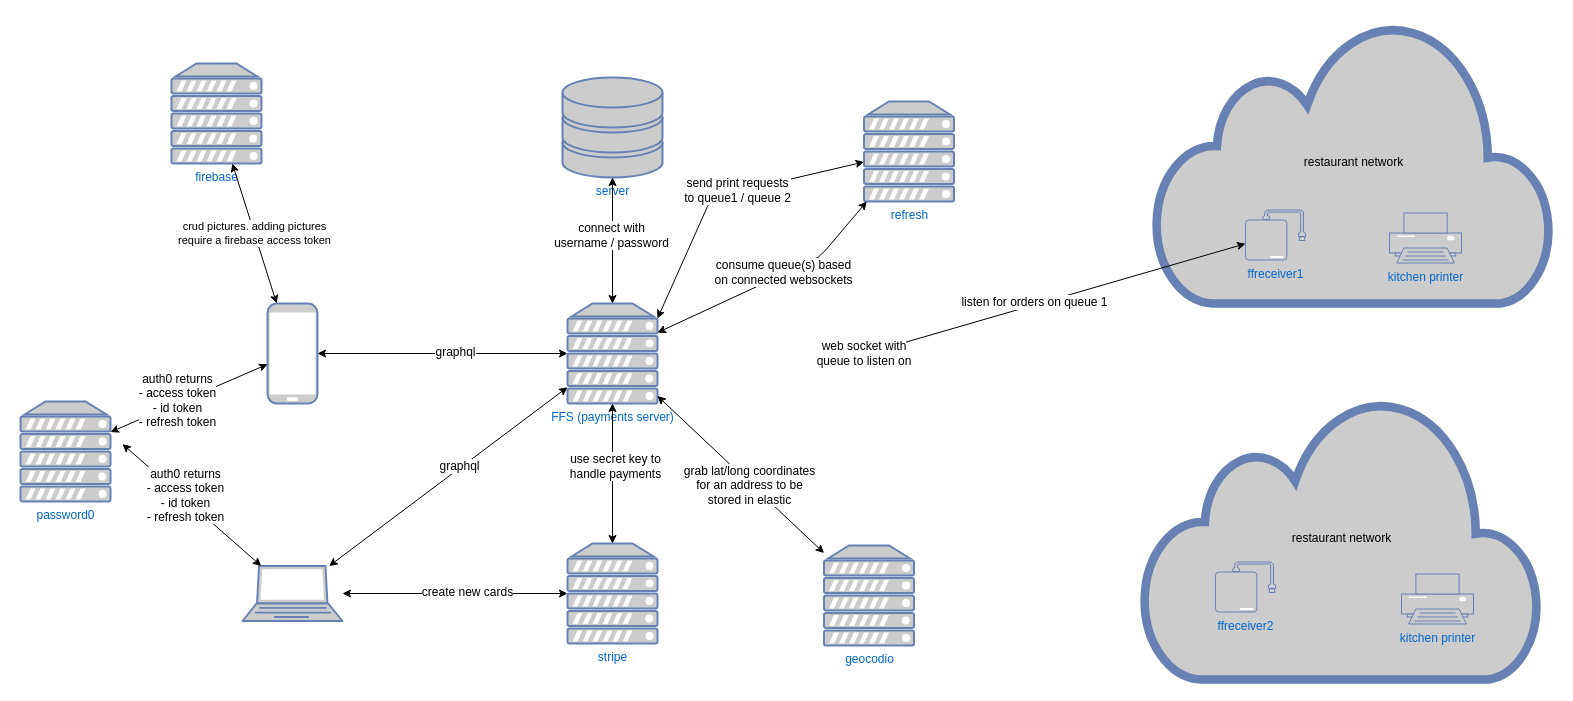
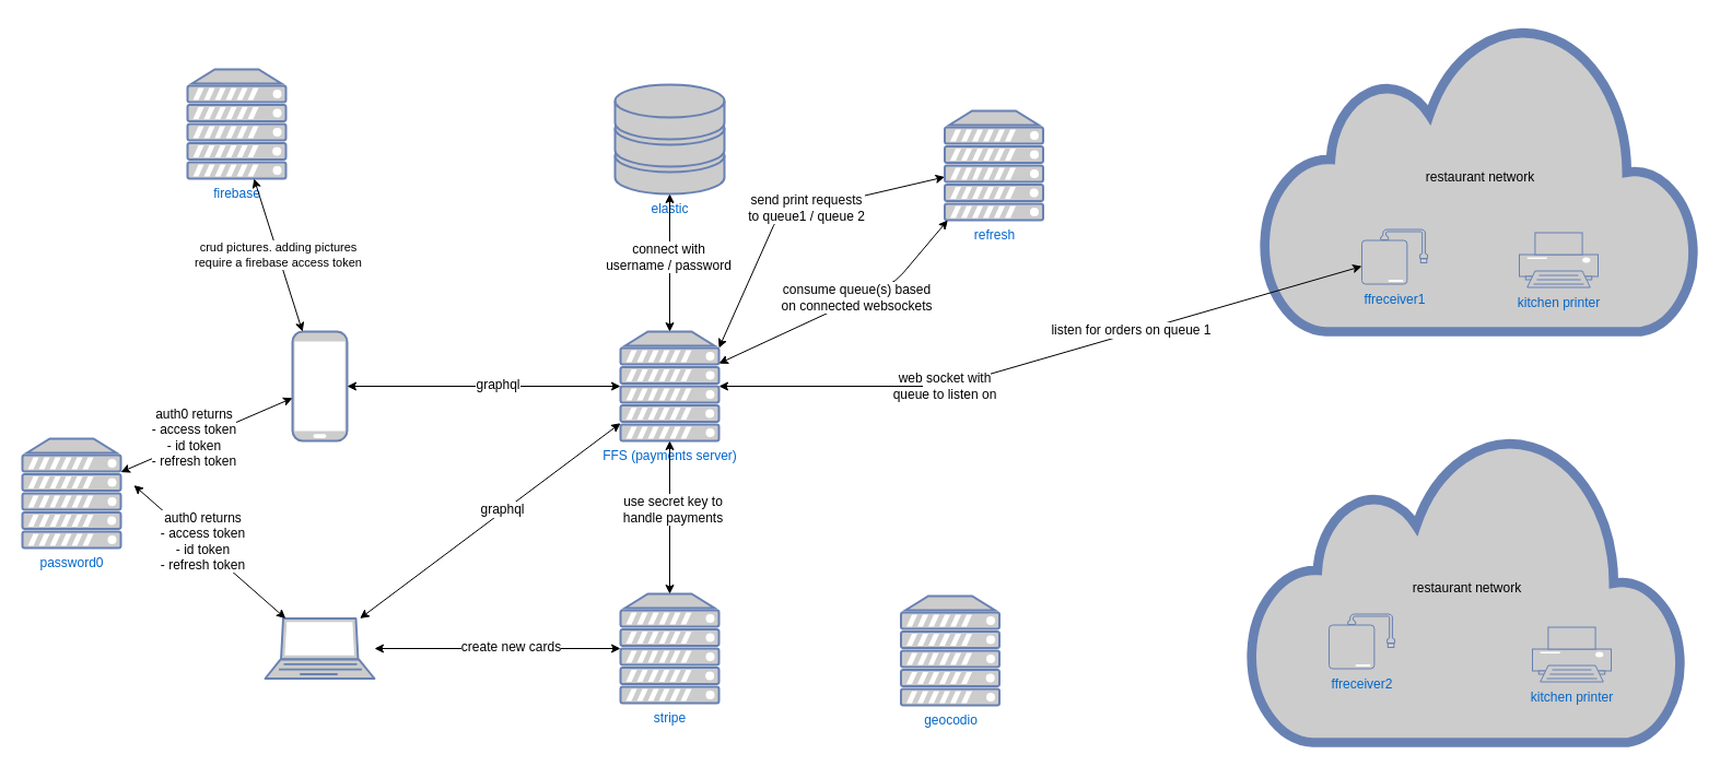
  <mxCell id="0" />
  <mxCell id="1" parent="0" />
  <mxCell id="2" value="&lt;font color=&quot;#000000&quot;&gt;restaurant network&lt;/font&gt;" style="html=1;outlineConnect=0;fillColor=#CCCCCC;strokeColor=#6881B3;gradientColor=none;gradientDirection=north;strokeWidth=2;shape=mxgraph.networks.cloud;fontColor=#ffffff;" vertex="1" parent="1"><mxGeometry x="1155" y="20" width="396" height="283" as="geometry" /></mxCell>
  <mxCell id="3" value="" style="fontColor=#0066CC;verticalAlign=top;verticalLabelPosition=bottom;labelPosition=center;align=center;html=1;outlineConnect=0;fillColor=#CCCCCC;strokeColor=#6881B3;gradientColor=none;gradientDirection=north;strokeWidth=2;shape=mxgraph.networks.laptop;" vertex="1" parent="1"><mxGeometry x="242" y="565.5" width="100" height="55" as="geometry" /></mxCell>
  <mxCell id="4" value="" style="fontColor=#0066CC;verticalAlign=top;verticalLabelPosition=bottom;labelPosition=center;align=center;html=1;outlineConnect=0;fillColor=#CCCCCC;strokeColor=#6881B3;gradientColor=none;gradientDirection=north;strokeWidth=2;shape=mxgraph.networks.mobile;" vertex="1" parent="1"><mxGeometry x="267" y="303" width="50" height="100" as="geometry" /></mxCell>
- <mxCell id="5" value="server" style="fontColor=#0066CC;verticalAlign=top;verticalLabelPosition=bottom;labelPosition=center;align=center;html=1;outlineConnect=0;fillColor=#CCCCCC;strokeColor=#6881B3;gradientColor=none;gradientDirection=north;strokeWidth=2;shape=mxgraph.networks.storage;" vertex="1" parent="1"><mxGeometry x="562" y="77" width="100" height="100" as="geometry" /></mxCell>
+ <mxCell id="5" value="elastic" style="fontColor=#0066CC;verticalAlign=top;verticalLabelPosition=bottom;labelPosition=center;align=center;html=1;outlineConnect=0;fillColor=#CCCCCC;strokeColor=#6881B3;gradientColor=none;gradientDirection=north;strokeWidth=2;shape=mxgraph.networks.storage;" vertex="1" parent="1"><mxGeometry x="562" y="77" width="100" height="100" as="geometry" /></mxCell>
  <mxCell id="6" value="kitchen printer" style="fontColor=#0066CC;verticalAlign=top;verticalLabelPosition=bottom;labelPosition=center;align=center;html=1;outlineConnect=0;fillColor=#CCCCCC;strokeColor=#6881B3;gradientColor=none;gradientDirection=north;strokeWidth=2;shape=mxgraph.networks.printer;" vertex="1" parent="1"><mxGeometry x="1389" y="212.5" width="72" height="50" as="geometry" /></mxCell>
  <mxCell id="7" value="FFS (payments server)" style="fontColor=#0066CC;verticalAlign=top;verticalLabelPosition=bottom;labelPosition=center;align=center;html=1;outlineConnect=0;fillColor=#CCCCCC;strokeColor=#6881B3;gradientColor=none;gradientDirection=north;strokeWidth=2;shape=mxgraph.networks.server;" vertex="1" parent="1"><mxGeometry x="567" y="303" width="90" height="100" as="geometry" /></mxCell>
  <mxCell id="8" value="geocodio" style="fontColor=#0066CC;verticalAlign=top;verticalLabelPosition=bottom;labelPosition=center;align=center;html=1;outlineConnect=0;fillColor=#CCCCCC;strokeColor=#6881B3;gradientColor=none;gradientDirection=north;strokeWidth=2;shape=mxgraph.networks.server;" vertex="1" parent="1"><mxGeometry x="823.5" y="545" width="90" height="100" as="geometry" /></mxCell>
  <mxCell id="9" value="password0" style="fontColor=#0066CC;verticalAlign=top;verticalLabelPosition=bottom;labelPosition=center;align=center;html=1;outlineConnect=0;fillColor=#CCCCCC;strokeColor=#6881B3;gradientColor=none;gradientDirection=north;strokeWidth=2;shape=mxgraph.networks.server;" vertex="1" parent="1"><mxGeometry x="20" y="401" width="90" height="100" as="geometry" /></mxCell>
  <mxCell id="10" value="stripe" style="fontColor=#0066CC;verticalAlign=top;verticalLabelPosition=bottom;labelPosition=center;align=center;html=1;outlineConnect=0;fillColor=#CCCCCC;strokeColor=#6881B3;gradientColor=none;gradientDirection=north;strokeWidth=2;shape=mxgraph.networks.server;" vertex="1" parent="1"><mxGeometry x="567" y="543" width="90" height="100" as="geometry" /></mxCell>
  <mxCell id="11" value="refresh" style="fontColor=#0066CC;verticalAlign=top;verticalLabelPosition=bottom;labelPosition=center;align=center;html=1;outlineConnect=0;fillColor=#CCCCCC;strokeColor=#6881B3;gradientColor=none;gradientDirection=north;strokeWidth=2;shape=mxgraph.networks.server;" vertex="1" parent="1"><mxGeometry x="863.5" y="101" width="90" height="100" as="geometry" /></mxCell>
  <mxCell id="12" value="firebase" style="fontColor=#0066CC;verticalAlign=top;verticalLabelPosition=bottom;labelPosition=center;align=center;html=1;outlineConnect=0;fillColor=#CCCCCC;strokeColor=#6881B3;gradientColor=none;gradientDirection=north;strokeWidth=2;shape=mxgraph.networks.server;" vertex="1" parent="1"><mxGeometry x="171" y="63" width="90" height="100" as="geometry" /></mxCell>
  <mxCell id="13" value="crud pictures. adding pictures &lt;br&gt;require a firebase access token" style="endArrow=classic;startArrow=classic;html=1;" edge="1" parent="1" source="4" target="12"><mxGeometry width="50" height="50" relative="1" as="geometry"><mxPoint x="255" y="259" as="sourcePoint" /><mxPoint x="305" y="209" as="targetPoint" /></mxGeometry></mxCell>
  <mxCell id="14" value="" style="endArrow=classic;startArrow=classic;html=1;" edge="1" parent="1" source="7" target="4"><mxGeometry width="50" height="50" relative="1" as="geometry"><mxPoint x="577" y="436.804" as="sourcePoint" /><mxPoint x="351" y="438.331" as="targetPoint" /><Array as="points" /></mxGeometry></mxCell>
  <mxCell id="15" value="graphql" style="text;html=1;resizable=0;points=[];align=center;verticalAlign=middle;labelBackgroundColor=#ffffff;" vertex="1" connectable="0" parent="14"><mxGeometry x="-0.099" y="-2" relative="1" as="geometry"><mxPoint as="offset" /></mxGeometry></mxCell>
  <mxCell id="16" value="" style="endArrow=classic;startArrow=classic;html=1;" edge="1" parent="1" source="9" target="4"><mxGeometry width="50" height="50" relative="1" as="geometry"><mxPoint x="554" y="275.804" as="sourcePoint" /><mxPoint x="328" y="277.331" as="targetPoint" /><Array as="points" /></mxGeometry></mxCell>
  <mxCell id="17" value="auth0 returns&lt;br&gt;- access token&lt;br&gt;- id token&lt;br&gt;- refresh token" style="text;html=1;resizable=0;points=[];align=center;verticalAlign=middle;labelBackgroundColor=#ffffff;" vertex="1" connectable="0" parent="16"><mxGeometry x="-0.131" y="3" relative="1" as="geometry"><mxPoint as="offset" /></mxGeometry></mxCell>
  <mxCell id="18" value="" style="endArrow=classic;startArrow=classic;html=1;entryX=0.5;entryY=0;entryDx=0;entryDy=0;entryPerimeter=0;" edge="1" parent="1" source="7" target="10"><mxGeometry width="50" height="50" relative="1" as="geometry"><mxPoint x="515.833" y="439.5" as="sourcePoint" /><mxPoint x="411" y="592.915" as="targetPoint" /><Array as="points" /></mxGeometry></mxCell>
  <mxCell id="19" value="use secret key to&lt;br&gt;handle payments" style="text;html=1;resizable=0;points=[];align=center;verticalAlign=middle;labelBackgroundColor=#ffffff;" vertex="1" connectable="0" parent="18"><mxGeometry x="-0.121" y="2" relative="1" as="geometry"><mxPoint as="offset" /></mxGeometry></mxCell>
- <mxCell id="20" value="" style="endArrow=classic;startArrow=classic;html=1;" edge="1" parent="1" source="7" target="8"><mxGeometry width="50" height="50" relative="1" as="geometry"><mxPoint x="911.833" y="449" as="sourcePoint" /><mxPoint x="807" y="602.415" as="targetPoint" /><Array as="points" /></mxGeometry></mxCell>
- <mxCell id="21" value="grab lat/long coordinates&lt;br&gt;for an address to be&lt;br&gt;stored in elastic" style="text;html=1;resizable=0;points=[];align=center;verticalAlign=middle;labelBackgroundColor=#ffffff;" vertex="1" connectable="0" parent="20"><mxGeometry x="0.114" y="-2" relative="1" as="geometry"><mxPoint as="offset" /></mxGeometry></mxCell>
  <mxCell id="22" value="" style="endArrow=classic;startArrow=classic;html=1;" edge="1" parent="1" source="5" target="7"><mxGeometry width="50" height="50" relative="1" as="geometry"><mxPoint x="793" y="233" as="sourcePoint" /><mxPoint x="543" y="233" as="targetPoint" /><Array as="points" /></mxGeometry></mxCell>
  <mxCell id="23" value="connect with&lt;br&gt;username / password" style="text;html=1;resizable=0;points=[];align=center;verticalAlign=middle;labelBackgroundColor=#ffffff;" vertex="1" connectable="0" parent="22"><mxGeometry x="-0.099" y="-2" relative="1" as="geometry"><mxPoint as="offset" /></mxGeometry></mxCell>
  <mxCell id="24" value="ffreceiver1" style="fontColor=#0066CC;verticalAlign=top;verticalLabelPosition=bottom;labelPosition=center;align=center;html=1;outlineConnect=0;fillColor=#CCCCCC;strokeColor=#6881B3;gradientColor=none;gradientDirection=north;strokeWidth=2;shape=mxgraph.networks.external_storage;" vertex="1" parent="1"><mxGeometry x="1245" y="209.5" width="60" height="50" as="geometry" /></mxCell>
  <mxCell id="25" value="" style="endArrow=classic;startArrow=classic;html=1;" edge="1" parent="1" source="7" target="3"><mxGeometry width="50" height="50" relative="1" as="geometry"><mxPoint x="592" y="530" as="sourcePoint" /><mxPoint x="342" y="530" as="targetPoint" /><Array as="points" /></mxGeometry></mxCell>
  <mxCell id="26" value="graphql" style="text;html=1;resizable=0;points=[];align=center;verticalAlign=middle;labelBackgroundColor=#ffffff;" vertex="1" connectable="0" parent="25"><mxGeometry x="-0.099" y="-2" relative="1" as="geometry"><mxPoint as="offset" /></mxGeometry></mxCell>
  <mxCell id="27" value="" style="endArrow=classic;startArrow=classic;html=1;" edge="1" parent="1" source="10" target="3"><mxGeometry width="50" height="50" relative="1" as="geometry"><mxPoint x="567" y="701" as="sourcePoint" /><mxPoint x="317" y="701" as="targetPoint" /><Array as="points" /></mxGeometry></mxCell>
  <mxCell id="28" value="create new cards" style="text;html=1;resizable=0;points=[];align=center;verticalAlign=middle;labelBackgroundColor=#ffffff;" vertex="1" connectable="0" parent="27"><mxGeometry x="-0.099" y="-2" relative="1" as="geometry"><mxPoint as="offset" /></mxGeometry></mxCell>
  <mxCell id="29" value="" style="endArrow=classic;startArrow=classic;html=1;" edge="1" parent="1" target="3"><mxGeometry width="50" height="50" relative="1" as="geometry"><mxPoint x="122" y="443.573" as="sourcePoint" /><mxPoint x="279" y="375.793" as="targetPoint" /><Array as="points" /></mxGeometry></mxCell>
  <mxCell id="30" value="auth0 returns&lt;br&gt;- access token&lt;br&gt;- id token&lt;br&gt;- refresh token" style="text;html=1;resizable=0;points=[];align=center;verticalAlign=middle;labelBackgroundColor=#ffffff;" vertex="1" connectable="0" parent="29"><mxGeometry x="-0.131" y="3" relative="1" as="geometry"><mxPoint as="offset" /></mxGeometry></mxCell>
+ <mxCell id="31" value="" style="endArrow=classic;startArrow=none;html=1;strokeColor=#000000;endFill=1;startFill=0;" edge="1" parent="1" source="42" target="7"><mxGeometry width="50" height="50" relative="1" as="geometry"><mxPoint x="963" y="353" as="sourcePoint" /><mxPoint x="711" y="365" as="targetPoint" /><Array as="points" /></mxGeometry></mxCell>
  <mxCell id="32" value="" style="endArrow=classic;startArrow=classic;html=1;entryX=1;entryY=0.15;entryDx=0;entryDy=0;entryPerimeter=0;" edge="1" parent="1" source="11" target="7"><mxGeometry width="50" height="50" relative="1" as="geometry"><mxPoint x="903.5" y="303" as="sourcePoint" /><mxPoint x="653.5" y="303" as="targetPoint" /><Array as="points"><mxPoint x="711" y="197" /></Array></mxGeometry></mxCell>
  <mxCell id="33" value="send print requests&lt;br&gt;to queue1 / queue 2" style="text;html=1;resizable=0;points=[];align=center;verticalAlign=middle;labelBackgroundColor=#ffffff;" vertex="1" connectable="0" parent="32"><mxGeometry x="-0.099" y="-2" relative="1" as="geometry"><mxPoint as="offset" /></mxGeometry></mxCell>
  <mxCell id="34" value="" style="endArrow=classic;startArrow=classic;html=1;" edge="1" parent="1" source="11" target="7"><mxGeometry width="50" height="50" relative="1" as="geometry"><mxPoint x="861" y="235.532" as="sourcePoint" /><mxPoint x="675" y="370" as="targetPoint" /><Array as="points"><mxPoint x="819" y="257" /></Array></mxGeometry></mxCell>
  <mxCell id="35" value="consume queue(s) based&lt;br&gt;on connected websockets" style="text;html=1;resizable=0;points=[];align=center;verticalAlign=middle;labelBackgroundColor=#ffffff;" vertex="1" connectable="0" parent="34"><mxGeometry x="-0.099" y="-2" relative="1" as="geometry"><mxPoint as="offset" /></mxGeometry></mxCell>
  <mxCell id="36" value="&lt;font color=&quot;#000000&quot;&gt;restaurant network&lt;/font&gt;" style="html=1;outlineConnect=0;fillColor=#CCCCCC;strokeColor=#6881B3;gradientColor=none;gradientDirection=north;strokeWidth=2;shape=mxgraph.networks.cloud;fontColor=#ffffff;" vertex="1" parent="1"><mxGeometry x="1143" y="396" width="396" height="283" as="geometry" /></mxCell>
  <mxCell id="37" value="kitchen printer" style="fontColor=#0066CC;verticalAlign=top;verticalLabelPosition=bottom;labelPosition=center;align=center;html=1;outlineConnect=0;fillColor=#CCCCCC;strokeColor=#6881B3;gradientColor=none;gradientDirection=north;strokeWidth=2;shape=mxgraph.networks.printer;" vertex="1" parent="1"><mxGeometry x="1401" y="573.5" width="72" height="50" as="geometry" /></mxCell>
  <mxCell id="38" value="ffreceiver2" style="fontColor=#0066CC;verticalAlign=top;verticalLabelPosition=bottom;labelPosition=center;align=center;html=1;outlineConnect=0;fillColor=#CCCCCC;strokeColor=#6881B3;gradientColor=none;gradientDirection=north;strokeWidth=2;shape=mxgraph.networks.external_storage;" vertex="1" parent="1"><mxGeometry x="1215" y="561.5" width="60" height="50" as="geometry" /></mxCell>
  <mxCell id="39" value="" style="endArrow=none;startArrow=classic;html=1;endFill=0;entryX=1;entryY=0.25;entryDx=0;entryDy=0;" edge="1" parent="1" source="24" target="42"><mxGeometry width="50" height="50" relative="1" as="geometry"><mxPoint x="1114.5" y="389" as="sourcePoint" /><mxPoint x="1023" y="353" as="targetPoint" /><Array as="points" /></mxGeometry></mxCell>
  <mxCell id="40" value="listen for orders on queue 1" style="text;html=1;resizable=0;points=[];align=center;verticalAlign=middle;labelBackgroundColor=#ffffff;" vertex="1" connectable="0" parent="39"><mxGeometry x="0.164" y="-4" relative="1" as="geometry"><mxPoint y="1" as="offset" /></mxGeometry></mxCell>
  <mxCell id="41" style="edgeStyle=orthogonalEdgeStyle;rounded=0;orthogonalLoop=1;jettySize=auto;html=1;exitX=0.75;exitY=1;exitDx=0;exitDy=0;startArrow=none;startFill=0;endArrow=none;endFill=0;strokeColor=#000000;" edge="1" parent="1" source="42"><mxGeometry relative="1" as="geometry"><mxPoint x="842.667" y="363" as="targetPoint" /></mxGeometry></mxCell>
  <mxCell id="42" value="&lt;span style=&quot;white-space: nowrap ; background-color: rgb(255 , 255 , 255)&quot;&gt;web socket with&lt;/span&gt;&lt;br style=&quot;white-space: nowrap&quot;&gt;&lt;span style=&quot;white-space: nowrap ; background-color: rgb(255 , 255 , 255)&quot;&gt;queue to listen on&lt;/span&gt;" style="text;html=1;strokeColor=none;fillColor=none;align=center;verticalAlign=middle;whiteSpace=wrap;rounded=0;" vertex="1" parent="1"><mxGeometry x="843.5" y="343" width="40" height="20" as="geometry" /></mxCell>
